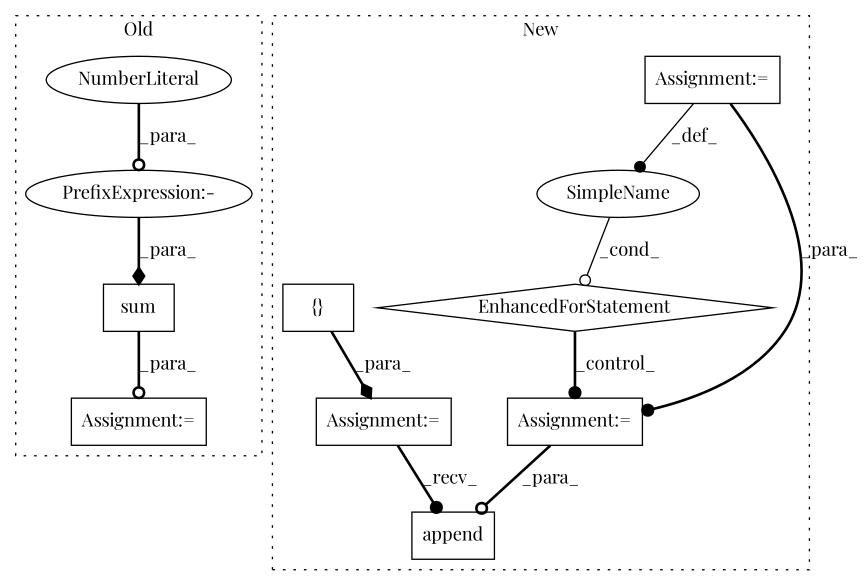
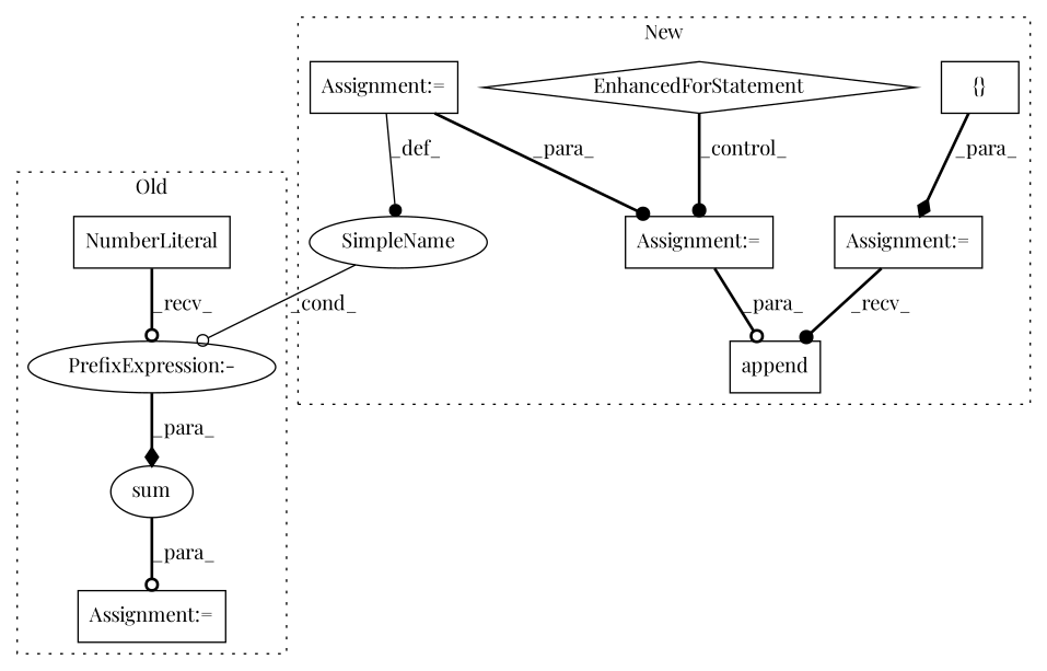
  digraph {
    fontname="Playfair Display"
    node [a=7 fontname="Playfair Display" l=1 s="397,462" shape=box]
    edge [arrowhead=odot fontname="Playfair Display" style=bold]
-   n1 [a=32 l="4,1" label=sum s="541,573"]
+   n1 [a=32 l="4,1" label=sum s="541,573" shape=ellipse]
    n2 [label="Assignment:=" s=533]
    n3 [a=38 label="PrefixExpression:-" s=396 shape=ellipse]
-   n4 [a=34 label=NumberLiteral s=397 shape=ellipse]
+   n4 [a=34 label=NumberLiteral s=397]
    n5 [a=32 l="7,1" label=append s="629,658"]
    n6 [l="53,2" label="Assignment:="]
    n7 [a=70 l="53,2" label=EnhancedForStatement shape=diamond]
    n8 [a=42 label=SimpleName s=454 shape=ellipse]
    n9 [label="Assignment:=" s=307]
    n10 [a=4 l=2 label="{}" s=317]
    n11 [label="Assignment:=" s=514]
    subgraph cluster_1 {
      label=Old
      style=dotted
      n1
      n2
      n3
      n4
    }
    subgraph cluster_2 {
      label=New
      style=dotted
      n5
      n6
      n7
      n8
      n9
      n10
      n11
    }
    n1 -> n2 [label=_para_]
    n3 -> n1 [arrowhead=diamond label=_para_]
-   n4 -> n3 [label=_para_]
+   n4 -> n3 [label=_recv_]
    n6 -> n8 [arrowhead=dot label=_def_ style=solid]
    n6 -> n11 [arrowhead=dot label=_para_]
    n7 -> n11 [arrowhead=dot label=_control_]
-   n8 -> n7 [label=_cond_ style=solid]
+   n8 -> n3 [label=_cond_ style=solid]
    n9 -> n5 [arrowhead=dot label=_recv_]
    n10 -> n9 [arrowhead=diamond label=_para_]
    n11 -> n5 [label=_para_]
  }
